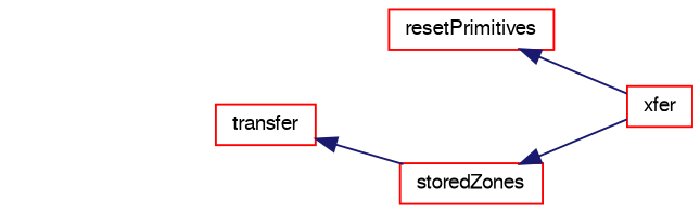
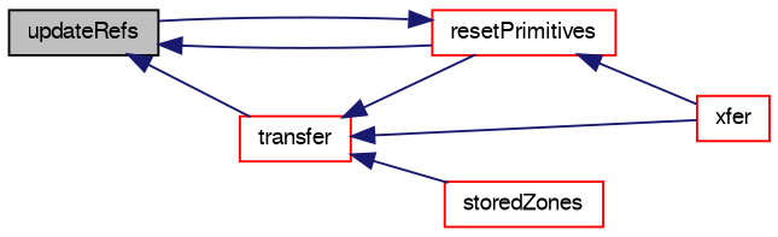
  digraph {
    rankdir=LR
    node [color=red fontname=FreeSans fontsize=10 shape=record]
    edge [color=midnightblue dir=back fontname=FreeSans fontsize=10 labelfontname=FreeSans labelfontsize=10 style=solid]
+   n1 [color=black fillcolor=grey75 fontcolor=black height=0.2 label=updateRefs style=filled width=0.4]
    n2 [height=0.2 label=resetPrimitives width=0.4]
    n3 [height=0.2 label=transfer width=0.4]
    n4 [height=0.2 label=xfer width=0.4]
    n5 [height=0.2 label=storedZones width=0.4]
+   n1 -> n2
+   n1 -> n3
+   n2 -> n1
    n2 -> n4
+   n3 -> n2
    n3 -> n5
-   n5 -> n4
+   n3 -> n4
  }
